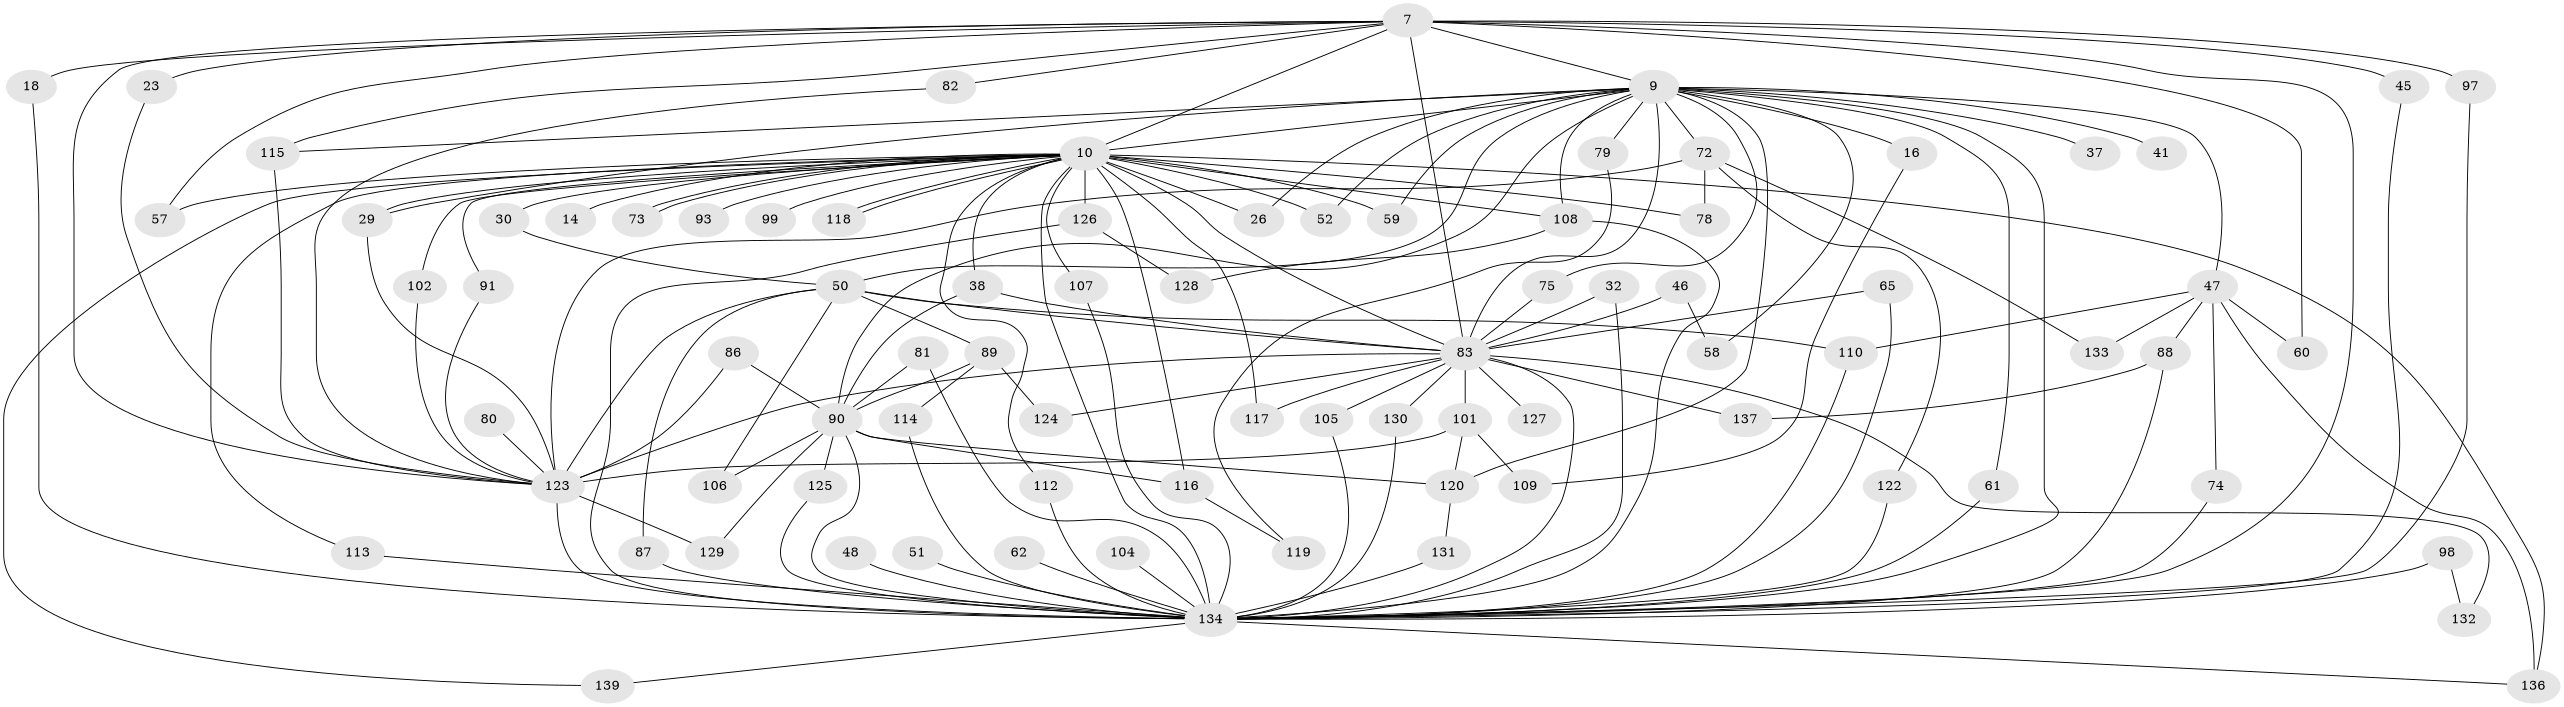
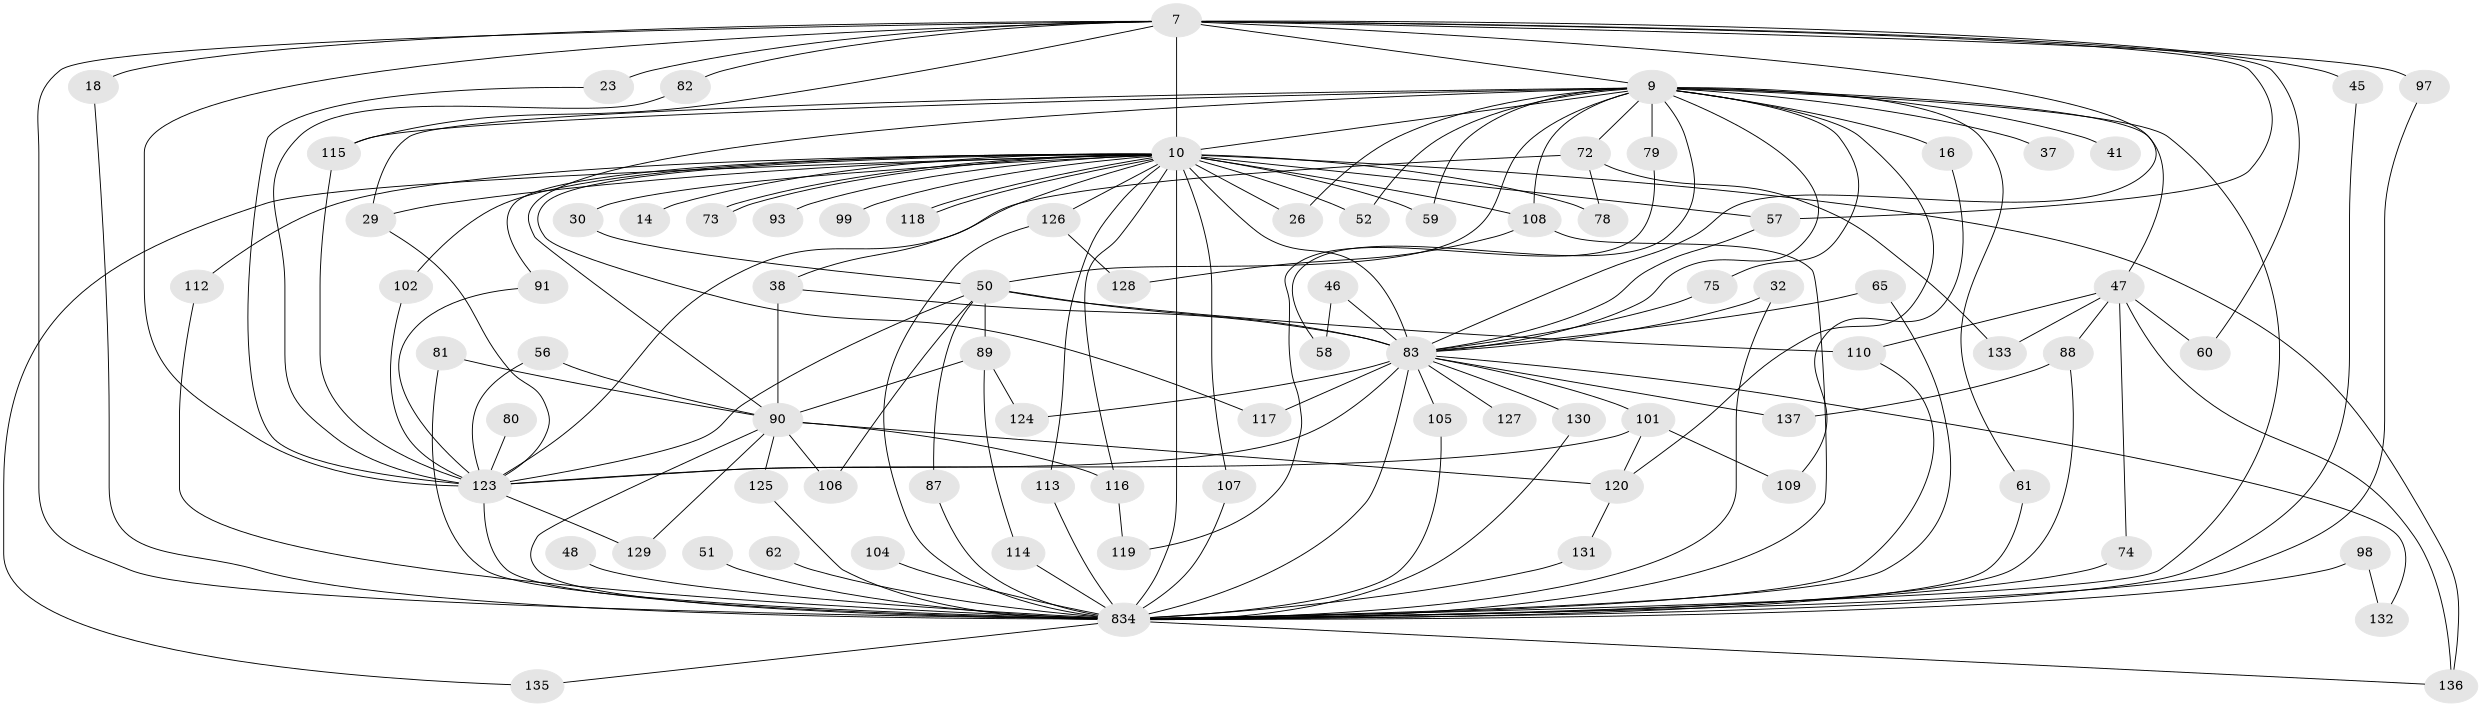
  graph {
    node [color=gray90 style=filled]
    7 [super="+3"]
    9 [super="+8"]
    10 [super="+1"]
    18 [super="+13"]
    23
    45
    57
    60
    82
    83 [super="+56+77+68+6"]
    97
    115 [super="+70"]
    123 [super="+111+69+85+121+92"]
-   134 [super="+100+4+94"]
+   134 [super="+100+4+94" label=834]
    16
    26
    29 [super="+14"]
    37
    41
    47
    50 [super="+33+42"]
    52
    58
    59
    61
    72 [super="+53"]
    75
    79
    90 [super="+40"]
    108 [super="+43"]
    120 [super="+63"]
    30
    38 [super="+31"]
    n34 [label=14]
    73
    78 [super="+76"]
    91
    93
    99
    102
    107
    112
    113
    116 [super="+44"]
    117 [super="+11"]
    118
    126 [super="+35"]
-   135 [label=139]
+   135
    136 [super="+66"]
    101 [super="+49+22+84"]
    105
    124
    127
    130
    132
    137
    129
    109
    74
    88 [super="+67"]
    110 [super="+95"]
    133
    87
    89
    106
-   122
    119
    125
    128
    131
    32
    46
    48
    114
    51
    62
    65
    80
    81
-   86
+   86 [label=56]
    98 [super="+96"]
    104
    7 -- 9 [weight=4]
    7 -- 10 [weight=4]
    7 -- 18 [weight=2]
    7 -- 23
    7 -- 45
    7 -- 57
    7 -- 60
    7 -- 82
    7 -- 83 [weight=4]
    7 -- 97
    7 -- 115
    7 -- 123
    7 -- 134 [weight=4]
    9 -- 10 [weight=4]
    9 -- 83 [weight=6]
    9 -- 115
    9 -- 134 [weight=5]
    9 -- 16 [weight=2]
    9 -- 26
    9 -- 29 [weight=2]
    9 -- 37
    9 -- 41 [weight=2]
    9 -- 47 [weight=2]
    9 -- 50 [weight=3]
    9 -- 52
    9 -- 58
    9 -- 59
    9 -- 61
    9 -- 72 [weight=2]
    9 -- 75
    9 -- 79 [weight=2]
    9 -- 90 [weight=3]
    9 -- 108
    9 -- 120 [weight=2]
    10 -- 57
    10 -- 83 [weight=6]
    10 -- 134 [weight=5]
    10 -- 26
    10 -- 29 [weight=2]
    10 -- 52
    10 -- 59
    10 -- 108
    10 -- 30
    10 -- 38
    10 -- n34
    10 -- 73
    10 -- 73
    10 -- 78 [weight=2]
    10 -- 91
    10 -- 93 [weight=2]
    10 -- 99 [weight=2]
    10 -- 102
    10 -- 107
    10 -- 112
    10 -- 113
    10 -- 116 [weight=2]
    10 -- 117 [weight=2]
    10 -- 118
    10 -- 118
    10 -- 126
    10 -- 135
    10 -- 136
    18 -- 134
    23 -- 123
    45 -- 134
+   57 -- 83
    82 -- 123
    83 -- 123 [weight=4]
    83 -- 134 [weight=7]
    83 -- 117
    83 -- 101 [weight=4]
    83 -- 105
    83 -- 124
    83 -- 127
    83 -- 130
    83 -- 132
    83 -- 137
    97 -- 134
    115 -- 123
    123 -- 134 [weight=11]
    123 -- 129
    134 -- 135
    134 -- 136
    16 -- 109
    29 -- 123
    47 -- 60
    47 -- 136
    47 -- 74
    47 -- 88 [weight=2]
    47 -- 110
    47 -- 133
    50 -- 83
    50 -- 123
    50 -- 110
    50 -- 87
    50 -- 89
    50 -- 106
    61 -- 134
    72 -- 123
    72 -- 78
    72 -- 133
-   72 -- 122
    75 -- 83
    79 -- 119
    90 -- 134
    90 -- 120 [weight=2]
    90 -- 116
    90 -- 129
    90 -- 106
    90 -- 125
    108 -- 134
    108 -- 128
    120 -- 131
    30 -- 50
    38 -- 83
    38 -- 90
    91 -- 123
    102 -- 123
    107 -- 134
    112 -- 134
    113 -- 134
    116 -- 119
    126 -- 134 [weight=2]
    126 -- 128
    101 -- 123
    101 -- 120
    101 -- 109
    105 -- 134
    130 -- 134
    74 -- 134
    88 -- 134
    88 -- 137
    110 -- 134
    87 -- 134
    89 -- 90
    89 -- 124
    89 -- 114
-   122 -- 134
    125 -- 134
    131 -- 134
    32 -- 83
    32 -- 134
    46 -- 83 [weight=2]
    46 -- 58
    48 -- 134 [weight=2]
    114 -- 134
    51 -- 134
    62 -- 134 [weight=2]
    65 -- 83
    65 -- 134
    80 -- 123 [weight=2]
    81 -- 134
    81 -- 90
    86 -- 123
    86 -- 90
    98 -- 134 [weight=2]
    98 -- 132
    104 -- 134 [weight=2]
  }
